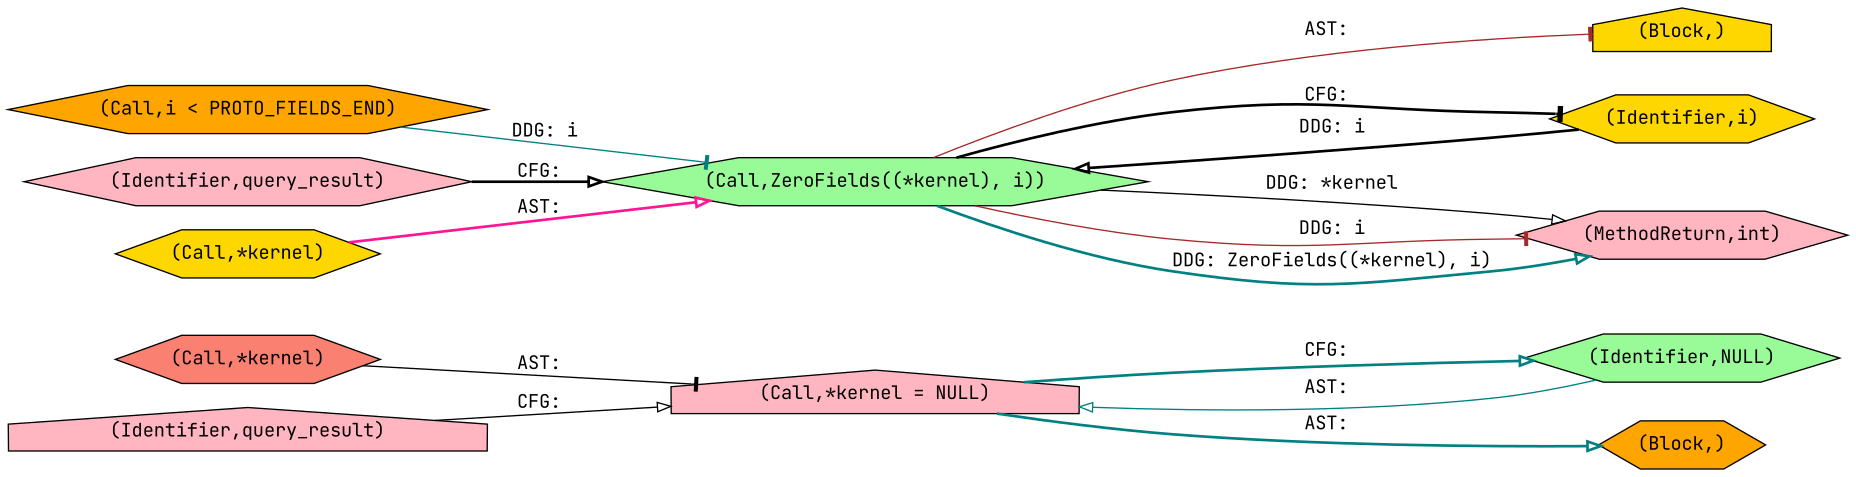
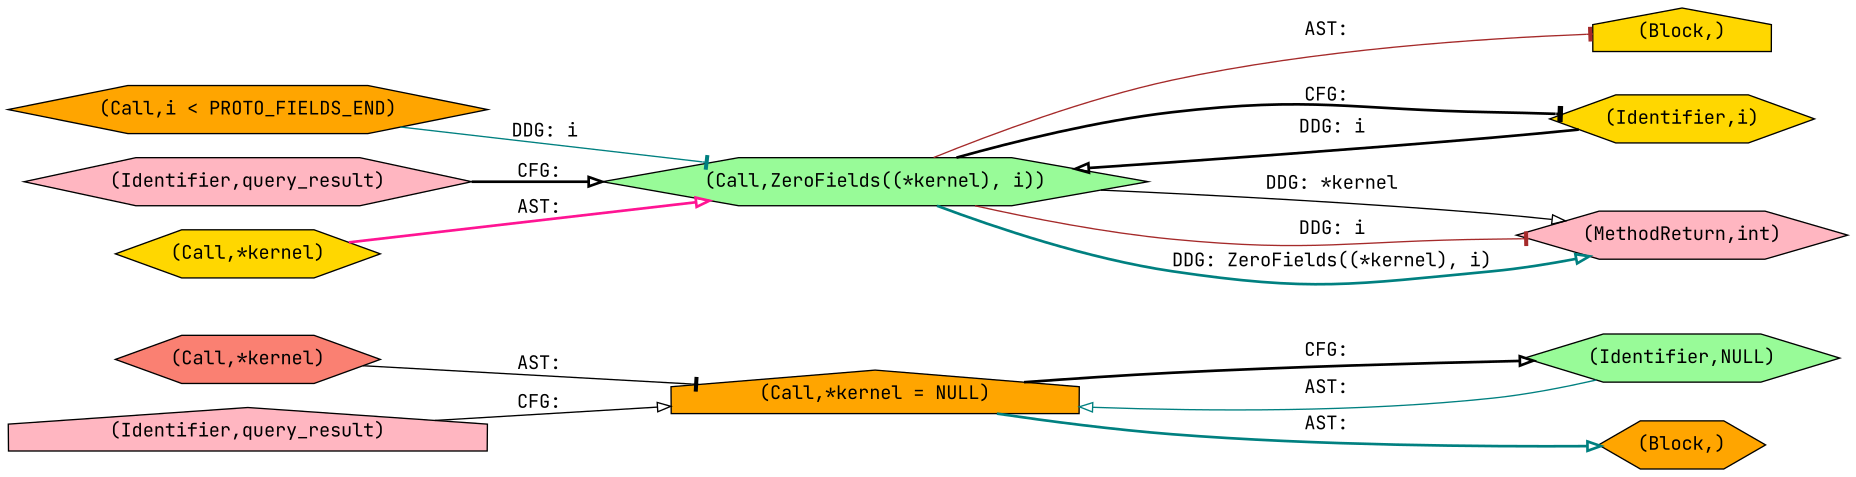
  digraph {
    fontname="JetBrains Mono"
    rankdir=LR
    node [fillcolor=orange fontname="JetBrains Mono" shape=hexagon style=filled]
    edge [arrowhead=onormal color=black fontname="JetBrains Mono" style=bold]
-   n1 [fillcolor=lightpink label="(Call,*kernel = NULL)" shape=house]
+   n1 [label="(Call,*kernel = NULL)" shape=house]
    n2 [fillcolor=palegreen label="(Identifier,NULL)"]
    n3 [label="(Block,)"]
    n4 [fillcolor=palegreen label="(Call,ZeroFields((*kernel), i))"]
    n5 [fillcolor=gold label="(Block,)" shape=house]
    n6 [fillcolor=gold label="(Identifier,i)"]
    n7 [fillcolor=lightpink label="(MethodReturn,int)"]
    n8 [fillcolor=salmon label="(Call,*kernel)"]
    n9 [label="(Call,i < PROTO_FIELDS_END)"]
    n10 [fillcolor=lightpink label="(Identifier,query_result)"]
    n11 [fillcolor=lightpink label="(Identifier,query_result)" shape=house]
    n12 [fillcolor=gold label="(Call,*kernel)"]
-   n1 -> n2 [color=teal label="CFG: "]
+   n1 -> n2 [label="CFG: "]
    n1 -> n3 [color=teal label="AST: "]
    n2 -> n1 [color=teal label="AST: " style=solid]
    n4 -> n5 [arrowhead=tee color=brown label="AST: " style=solid]
    n4 -> n6 [arrowhead=tee label="CFG: "]
    n4 -> n7 [label="DDG: *kernel" style=solid]
    n4 -> n7 [arrowhead=tee color=brown label="DDG: i" style=solid]
    n4 -> n7 [color=teal label="DDG: ZeroFields((*kernel), i)"]
    n6 -> n4 [label="DDG: i"]
    n8 -> n1 [arrowhead=tee label="AST: " style=solid]
    n9 -> n4 [arrowhead=tee color=teal label="DDG: i" style=solid]
    n10 -> n4 [label="CFG: "]
    n11 -> n1 [label="CFG: " style=solid]
    n12 -> n4 [color=deeppink label="AST: "]
  }
